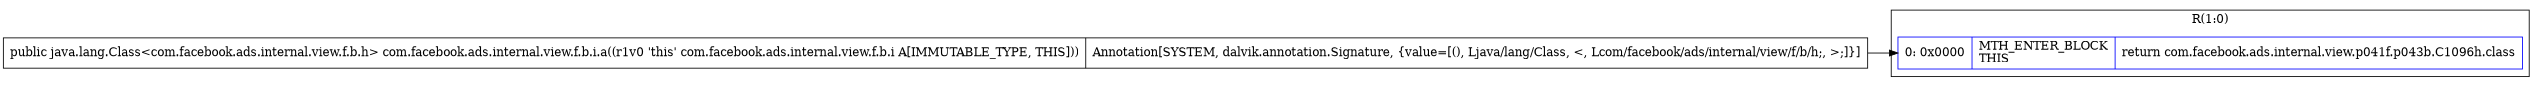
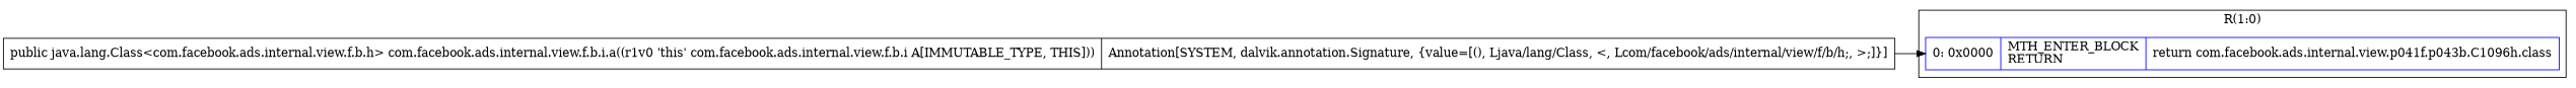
  digraph {
    rankdir=LR
    node [shape=record]
-   n1 [color=blue label="{0\:\ 0x0000|MTH_ENTER_BLOCK\lTHIS\l|return com.facebook.ads.internal.view.p041f.p043b.C1096h.class\l}"]
+   n1 [color=blue label="{0\:\ 0x0000|MTH_ENTER_BLOCK\lRETURN\l|return com.facebook.ads.internal.view.p041f.p043b.C1096h.class\l}"]
    n2 [label="{public java.lang.Class\<com.facebook.ads.internal.view.f.b.h\> com.facebook.ads.internal.view.f.b.i.a((r1v0 'this' com.facebook.ads.internal.view.f.b.i A[IMMUTABLE_TYPE, THIS]))  | Annotation[SYSTEM, dalvik.annotation.Signature, \{value=[(), Ljava\/lang\/Class, \<, Lcom\/facebook\/ads\/internal\/view\/f\/b\/h;, \>;]\}]\l}"]
    subgraph cluster_1 {
      label="R(1:0)"
      n1
    }
    n2 -> n1
  }
